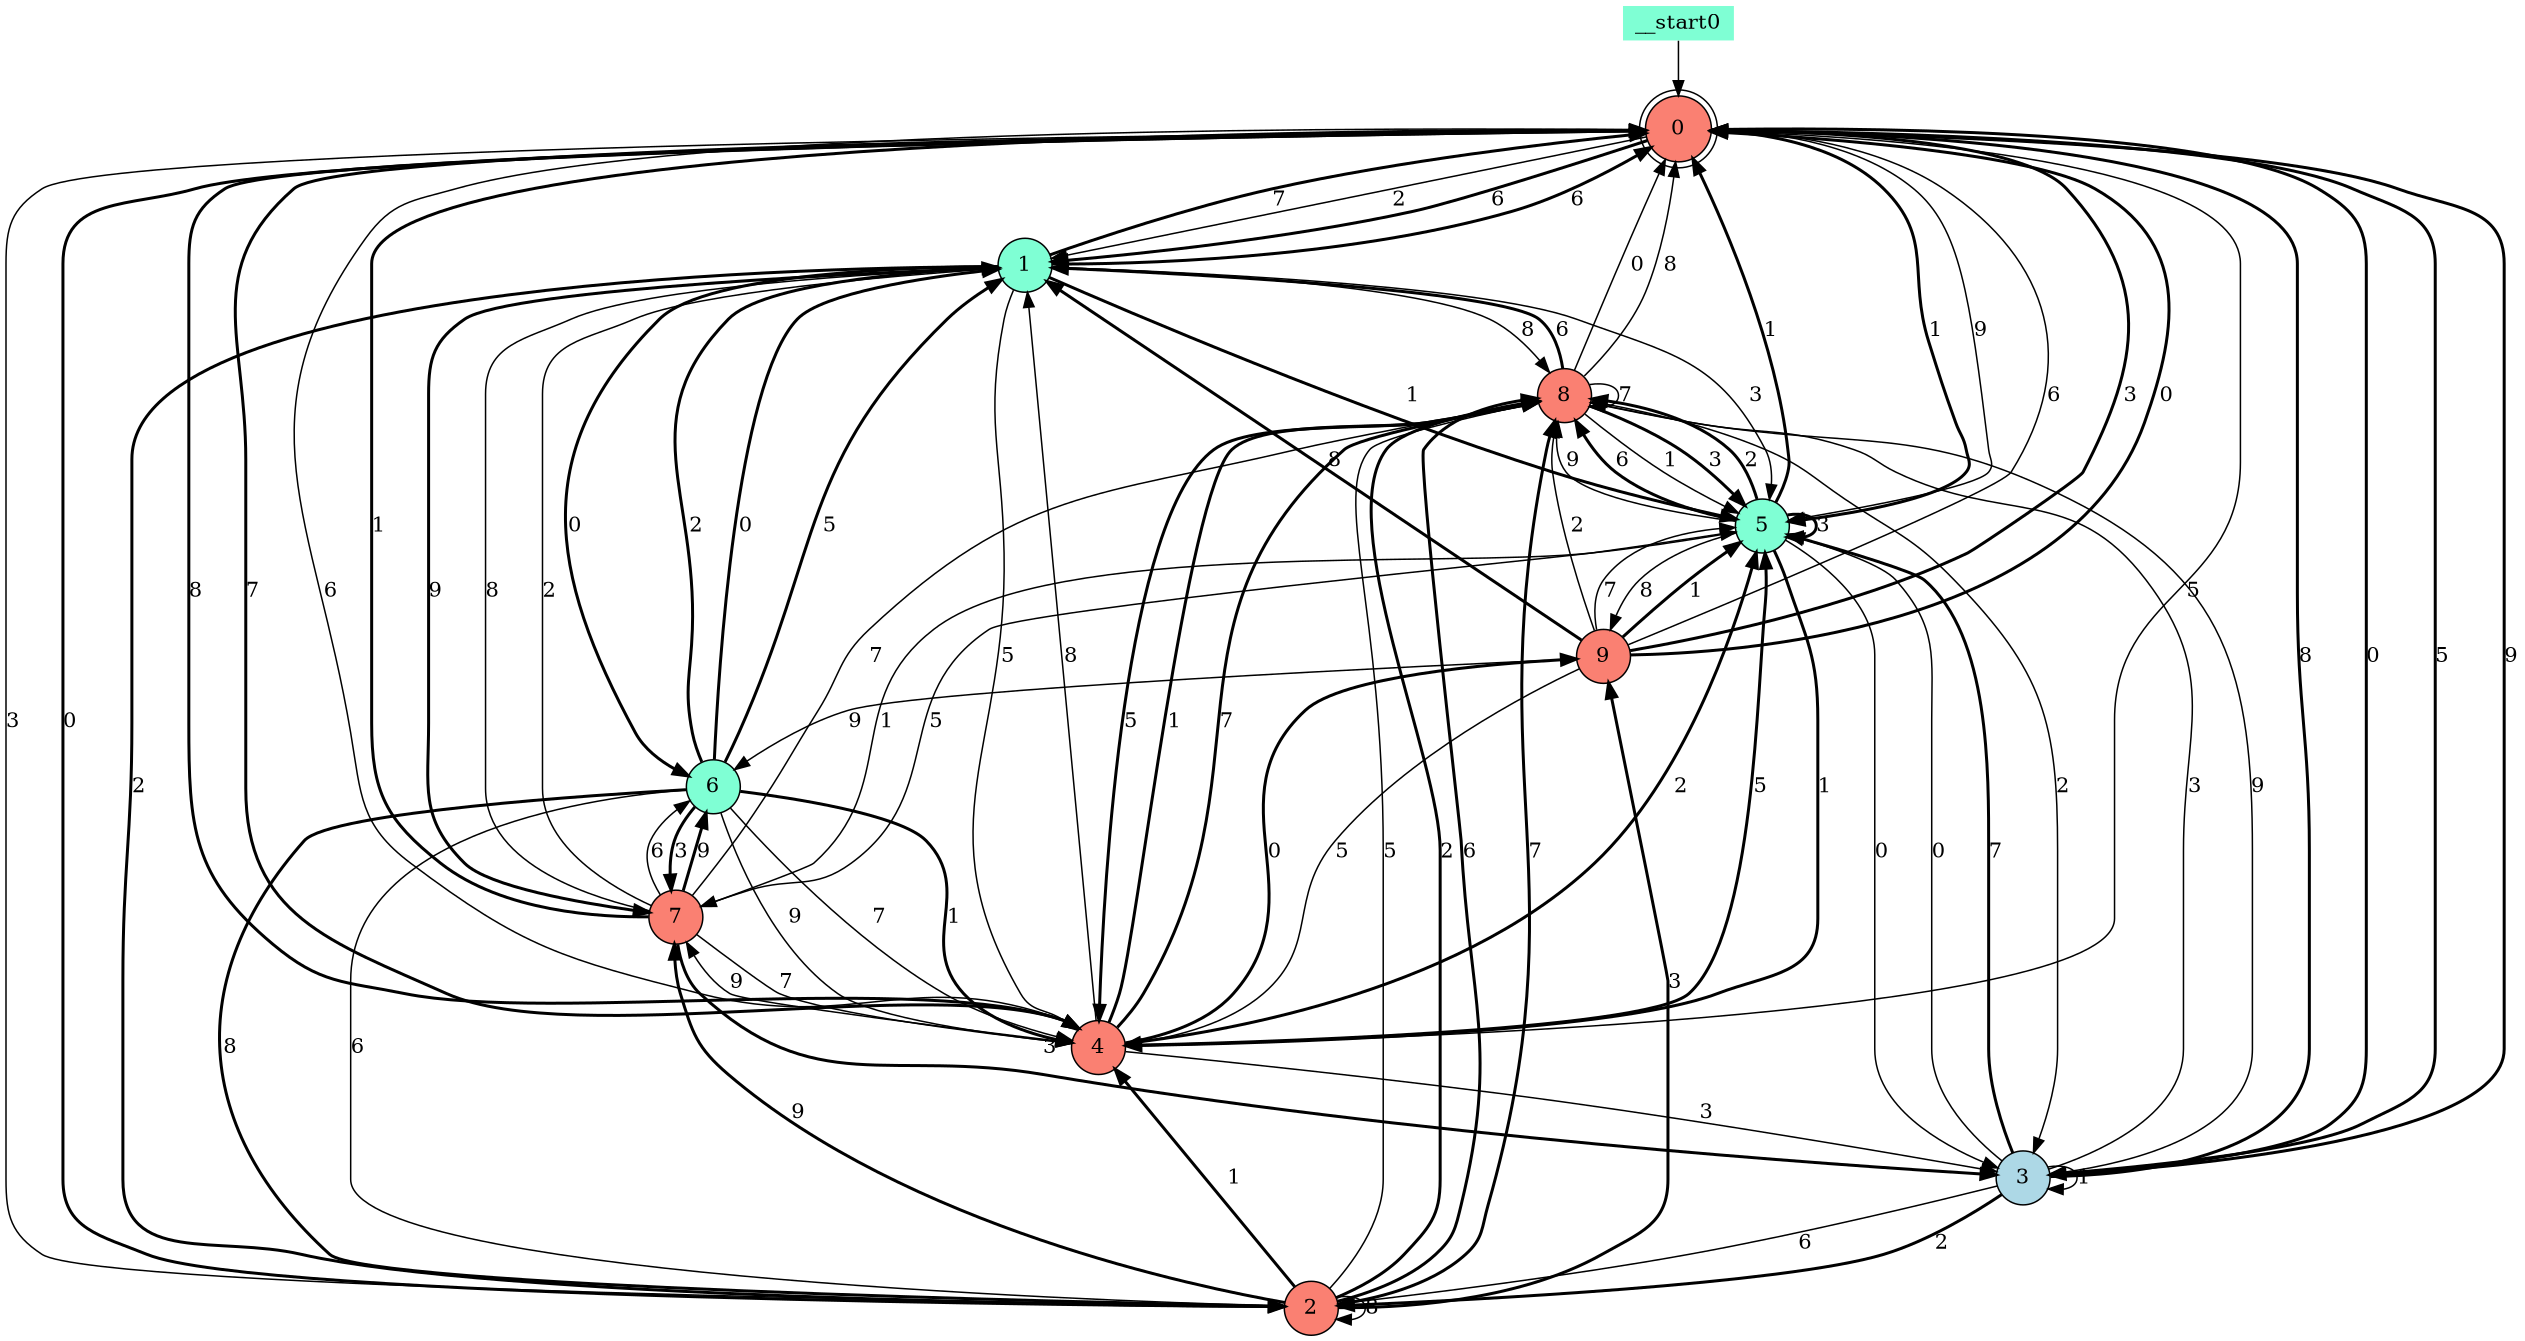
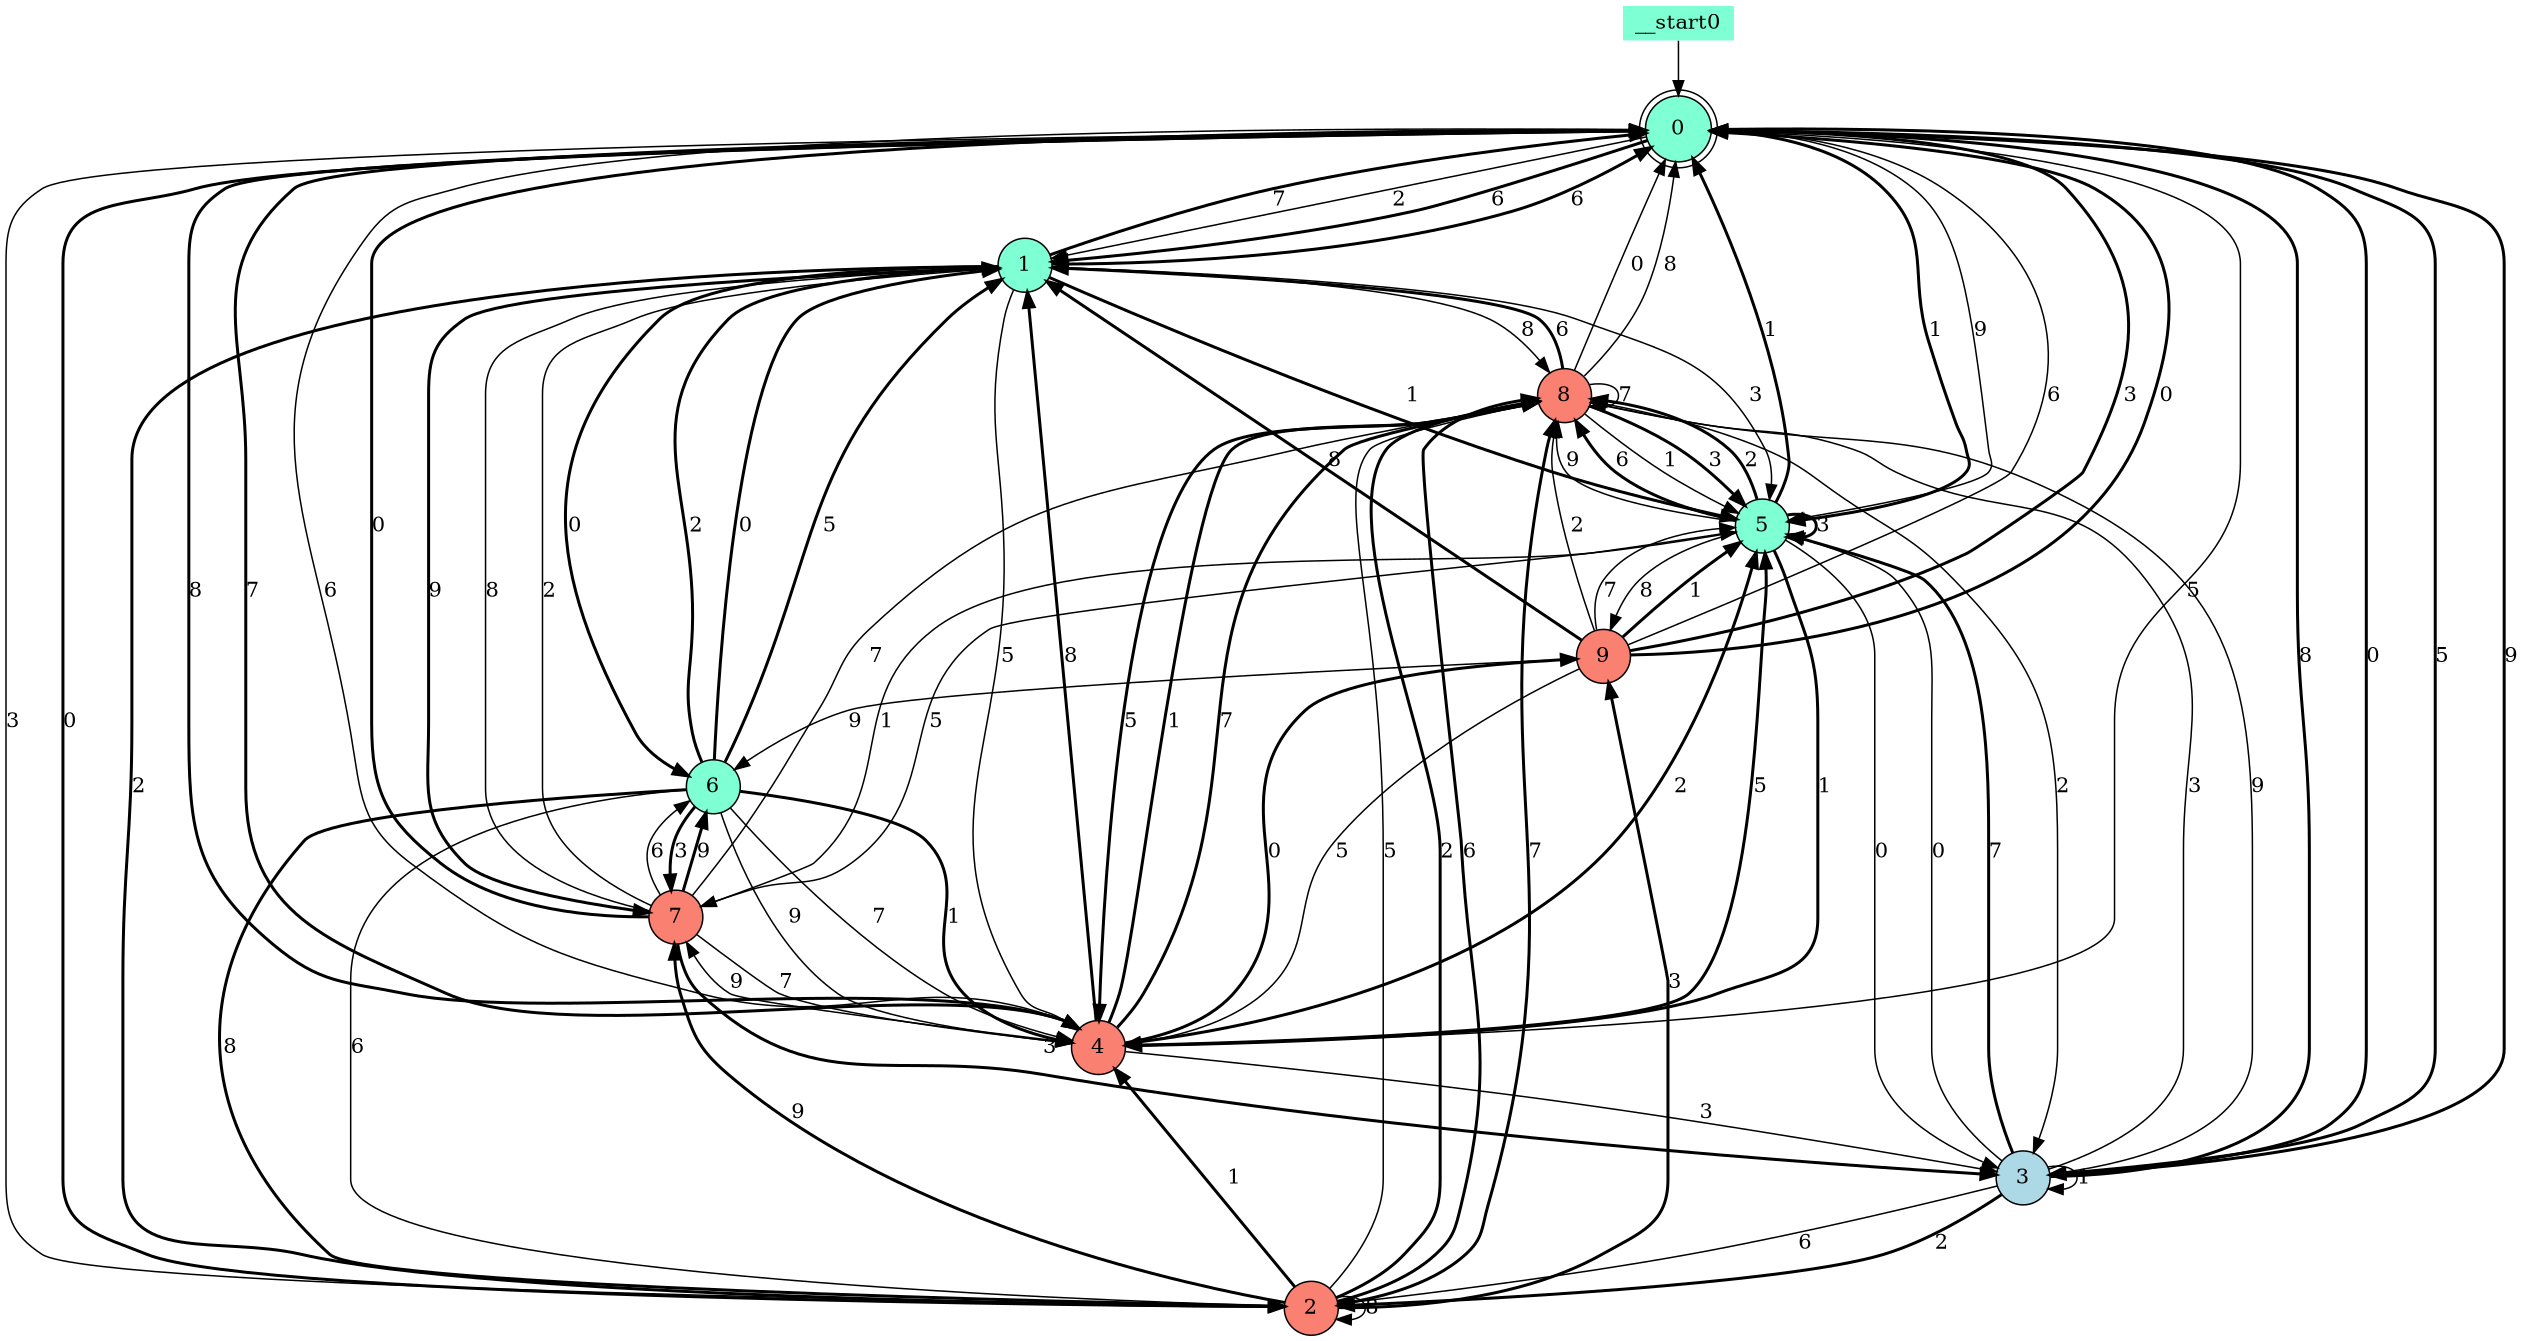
  digraph {
    node [fillcolor=aquamarine shape=circle style=filled]
    edge [style=bold]
-   n1 [fillcolor=salmon label=0 shape=doublecircle]
+   n1 [label=0 shape=doublecircle]
    n2 [label=1]
    n3 [fillcolor=salmon label=2]
    n4 [fillcolor=lightblue label=3]
    n5 [fillcolor=salmon label=4]
    n6 [label=5]
    n7 [label=6]
    n8 [fillcolor=salmon label=7]
    n9 [fillcolor=salmon label=8]
    n10 [fillcolor=salmon label=9]
    __start0 [height=0 shape=none width=0]
    n1 -> n2 [label=2 style=solid]
    n1 -> n2 [label=6]
    n1 -> n3 [label=3 style=solid]
    n1 -> n4 [label=0]
    n1 -> n5 [label=5 style=solid]
    n1 -> n5 [label=8]
    n1 -> n5 [label=7]
    n1 -> n6 [label=1]
    n1 -> n6 [label=9 style=solid]
    n2 -> n1 [label=6]
    n2 -> n1 [label=7]
    n2 -> n3 [label=2]
    n2 -> n5 [label=5 style=solid]
    n2 -> n6 [label=3 style=solid]
    n2 -> n6 [label=1]
    n2 -> n7 [label=0]
    n2 -> n8 [label=9]
    n2 -> n9 [label=8 style=solid]
    n3 -> n1 [label=0]
    n3 -> n3 [label=8 style=solid]
    n3 -> n5 [label=1]
    n3 -> n8 [label=9]
    n3 -> n9 [label=2]
    n3 -> n9 [label=5 style=solid]
    n3 -> n9 [label=6]
    n3 -> n9 [label=7]
    n3 -> n10 [label=3]
    n4 -> n1 [label=5]
    n4 -> n1 [label=9]
    n4 -> n1 [label=8]
    n4 -> n3 [label=2]
    n4 -> n3 [label=6 style=solid]
    n4 -> n4 [label=1 style=solid]
    n4 -> n6 [label=0 style=solid]
    n4 -> n6 [label=7]
    n4 -> n9 [label=3 style=solid]
    n5 -> n1 [label=6 style=solid]
-   n5 -> n2 [label=8 style=solid]
+   n5 -> n2 [label=8]
    n5 -> n4 [label=3 style=solid]
    n5 -> n6 [label=2]
    n5 -> n6 [label=5]
    n5 -> n8 [label=9 style=solid]
    n5 -> n9 [label=1]
    n5 -> n9 [label=7]
    n5 -> n10 [label=0]
    n6 -> n1 [label=1]
    n6 -> n4 [label=0 style=solid]
    n6 -> n5 [label=1]
    n6 -> n6 [label=3]
    n6 -> n8 [label=5 style=solid]
    n6 -> n9 [label=2]
    n6 -> n9 [label=9 style=solid]
    n6 -> n9 [label=6]
    n6 -> n10 [label=8 style=solid]
    n7 -> n2 [label=2]
    n7 -> n2 [label=0]
    n7 -> n2 [label=5]
    n7 -> n3 [label=8]
    n7 -> n3 [label=6 style=solid]
    n7 -> n5 [label=1]
    n7 -> n5 [label=9 style=solid]
    n7 -> n5 [label=7 style=solid]
    n7 -> n8 [label=3]
-   n8 -> n1 [label=1]
+   n8 -> n1 [label=0]
    n8 -> n2 [label=2 style=solid]
    n8 -> n2 [label=8 style=solid]
    n8 -> n4 [label=3]
    n8 -> n5 [label=7 style=solid]
    n8 -> n6 [label=1 style=solid]
    n8 -> n7 [label=9]
    n8 -> n7 [label=6 style=solid]
    n8 -> n9 [label=7 style=solid]
    n9 -> n1 [label=0 style=solid]
    n9 -> n1 [label=8 style=solid]
    n9 -> n2 [label=6]
    n9 -> n4 [label=2 style=solid]
    n9 -> n4 [label=9 style=solid]
    n9 -> n5 [label=5]
    n9 -> n6 [label=3]
    n9 -> n6 [label=1 style=solid]
    n9 -> n9 [label=7 style=solid]
    n10 -> n1 [label=3]
    n10 -> n1 [label=0]
    n10 -> n1 [label=6 style=solid]
    n10 -> n2 [label=8]
    n10 -> n5 [label=5 style=solid]
    n10 -> n6 [label=1]
    n10 -> n6 [label=7 style=solid]
    n10 -> n7 [label=9 style=solid]
    n10 -> n9 [label=2 style=solid]
    __start0 -> n1 [style=solid]
  }
